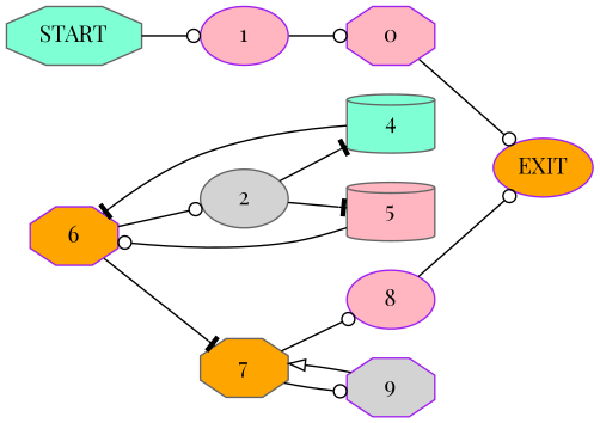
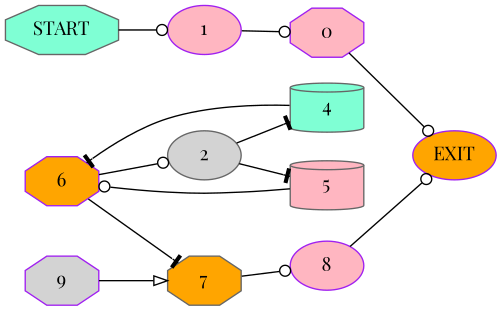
  digraph {
    fontname="Playfair Display"
    rankdir=LR
    node [color=purple fillcolor=lightpink fontname="Playfair Display" shape=octagon style=filled]
    edge [arrowhead=odot fontname="Playfair Display"]
    n1 [color=gray40 fillcolor=aquamarine label=START]
    1 [shape=ellipse]
    n3 [label=0]
    n4 [fillcolor=orange label=EXIT shape=ellipse]
    2 [color=gray40 fillcolor=lightgrey shape=ellipse]
    4 [color=gray40 fillcolor=aquamarine shape=cylinder]
    5 [color=gray40 shape=cylinder]
    6 [fillcolor=orange]
    7 [color=gray40 fillcolor=orange]
    8 [shape=ellipse]
    9 [fillcolor=lightgrey]
    n1 -> 1
    1 -> n3
    n3 -> n4
    2 -> 4 [arrowhead=tee]
    2 -> 5 [arrowhead=tee]
    4 -> 6 [arrowhead=tee]
    5 -> 6
    6 -> 2
    6 -> 7 [arrowhead=tee]
    7 -> 8
-   7 -> 9
    8 -> n4
    9 -> 7 [arrowhead=onormal]
  }
